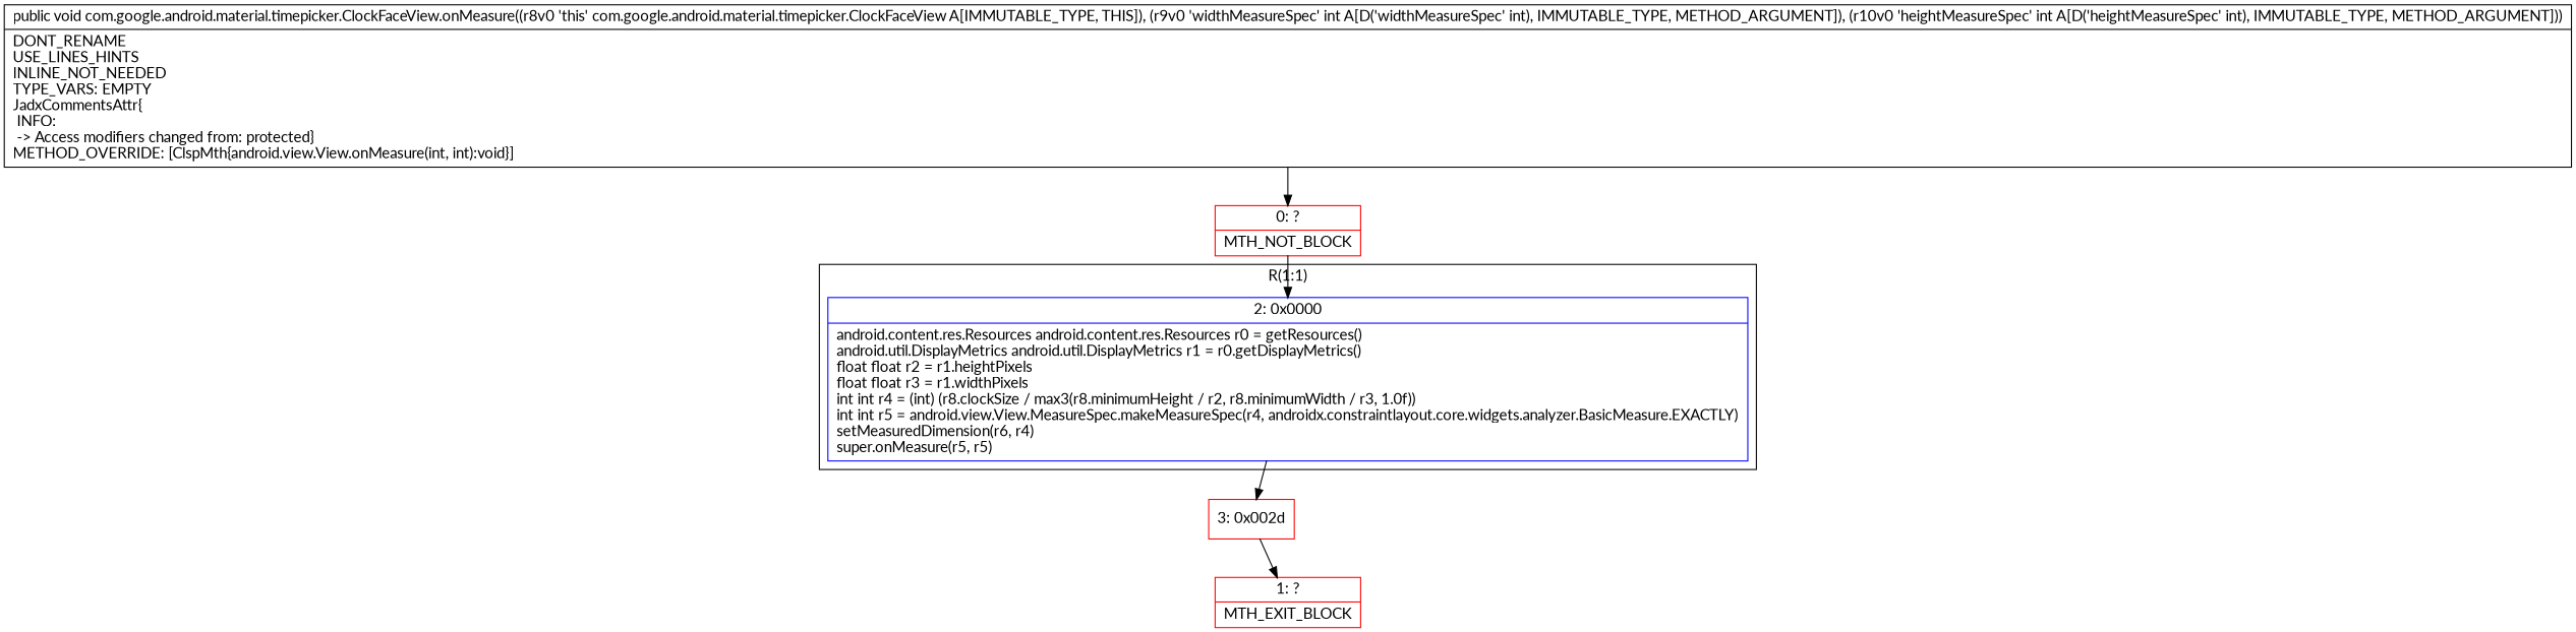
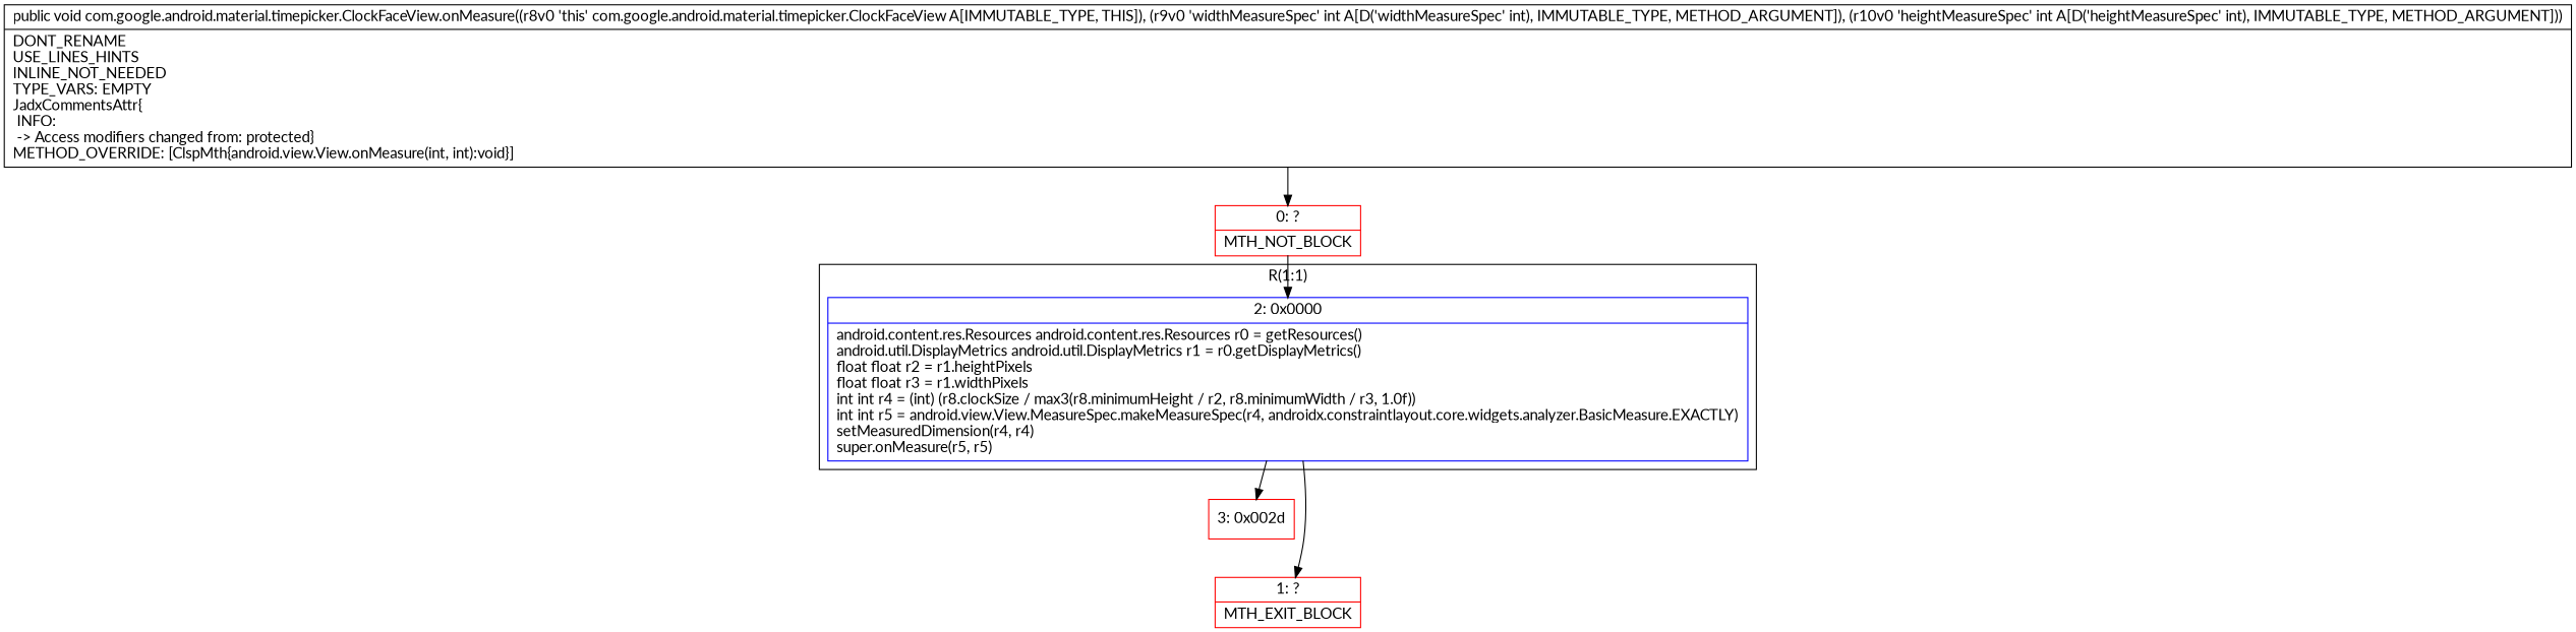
  digraph {
    fontname=Lato
    node [color=red fontname=Lato shape=record]
    edge [fontname=Lato]
-   n1 [color=blue label="{2\:\ 0x0000|android.content.res.Resources android.content.res.Resources r0 = getResources()\landroid.util.DisplayMetrics android.util.DisplayMetrics r1 = r0.getDisplayMetrics()\lfloat float r2 = r1.heightPixels\lfloat float r3 = r1.widthPixels\lint int r4 = (int) (r8.clockSize \/ max3(r8.minimumHeight \/ r2, r8.minimumWidth \/ r3, 1.0f))\lint int r5 = android.view.View.MeasureSpec.makeMeasureSpec(r4, androidx.constraintlayout.core.widgets.analyzer.BasicMeasure.EXACTLY)\lsetMeasuredDimension(r6, r4)\lsuper.onMeasure(r5, r5)\l}"]
+   n1 [color=blue label="{2\:\ 0x0000|android.content.res.Resources android.content.res.Resources r0 = getResources()\landroid.util.DisplayMetrics android.util.DisplayMetrics r1 = r0.getDisplayMetrics()\lfloat float r2 = r1.heightPixels\lfloat float r3 = r1.widthPixels\lint int r4 = (int) (r8.clockSize \/ max3(r8.minimumHeight \/ r2, r8.minimumWidth \/ r3, 1.0f))\lint int r5 = android.view.View.MeasureSpec.makeMeasureSpec(r4, androidx.constraintlayout.core.widgets.analyzer.BasicMeasure.EXACTLY)\lsetMeasuredDimension(r4, r4)\lsuper.onMeasure(r5, r5)\l}"]
    n2 [label="{3\:\ 0x002d}"]
    n3 [label="{1\:\ ?|MTH_EXIT_BLOCK\l}"]
    n4 [label="{0\:\ ?|MTH_NOT_BLOCK\l}"]
    n5 [label="{public void com.google.android.material.timepicker.ClockFaceView.onMeasure((r8v0 'this' com.google.android.material.timepicker.ClockFaceView A[IMMUTABLE_TYPE, THIS]), (r9v0 'widthMeasureSpec' int A[D('widthMeasureSpec' int), IMMUTABLE_TYPE, METHOD_ARGUMENT]), (r10v0 'heightMeasureSpec' int A[D('heightMeasureSpec' int), IMMUTABLE_TYPE, METHOD_ARGUMENT]))  | DONT_RENAME\lUSE_LINES_HINTS\lINLINE_NOT_NEEDED\lTYPE_VARS: EMPTY\lJadxCommentsAttr\{\l INFO: \l \-\> Access modifiers changed from: protected\}\lMETHOD_OVERRIDE: [ClspMth\{android.view.View.onMeasure(int, int):void\}]\l}" color=""]
    subgraph cluster_1 {
      label="R(1:1)"
      n1
    }
    n1 -> n2
-   n2 -> n3
+   n1 -> n3
    n4 -> n1
    n5 -> n4
  }
